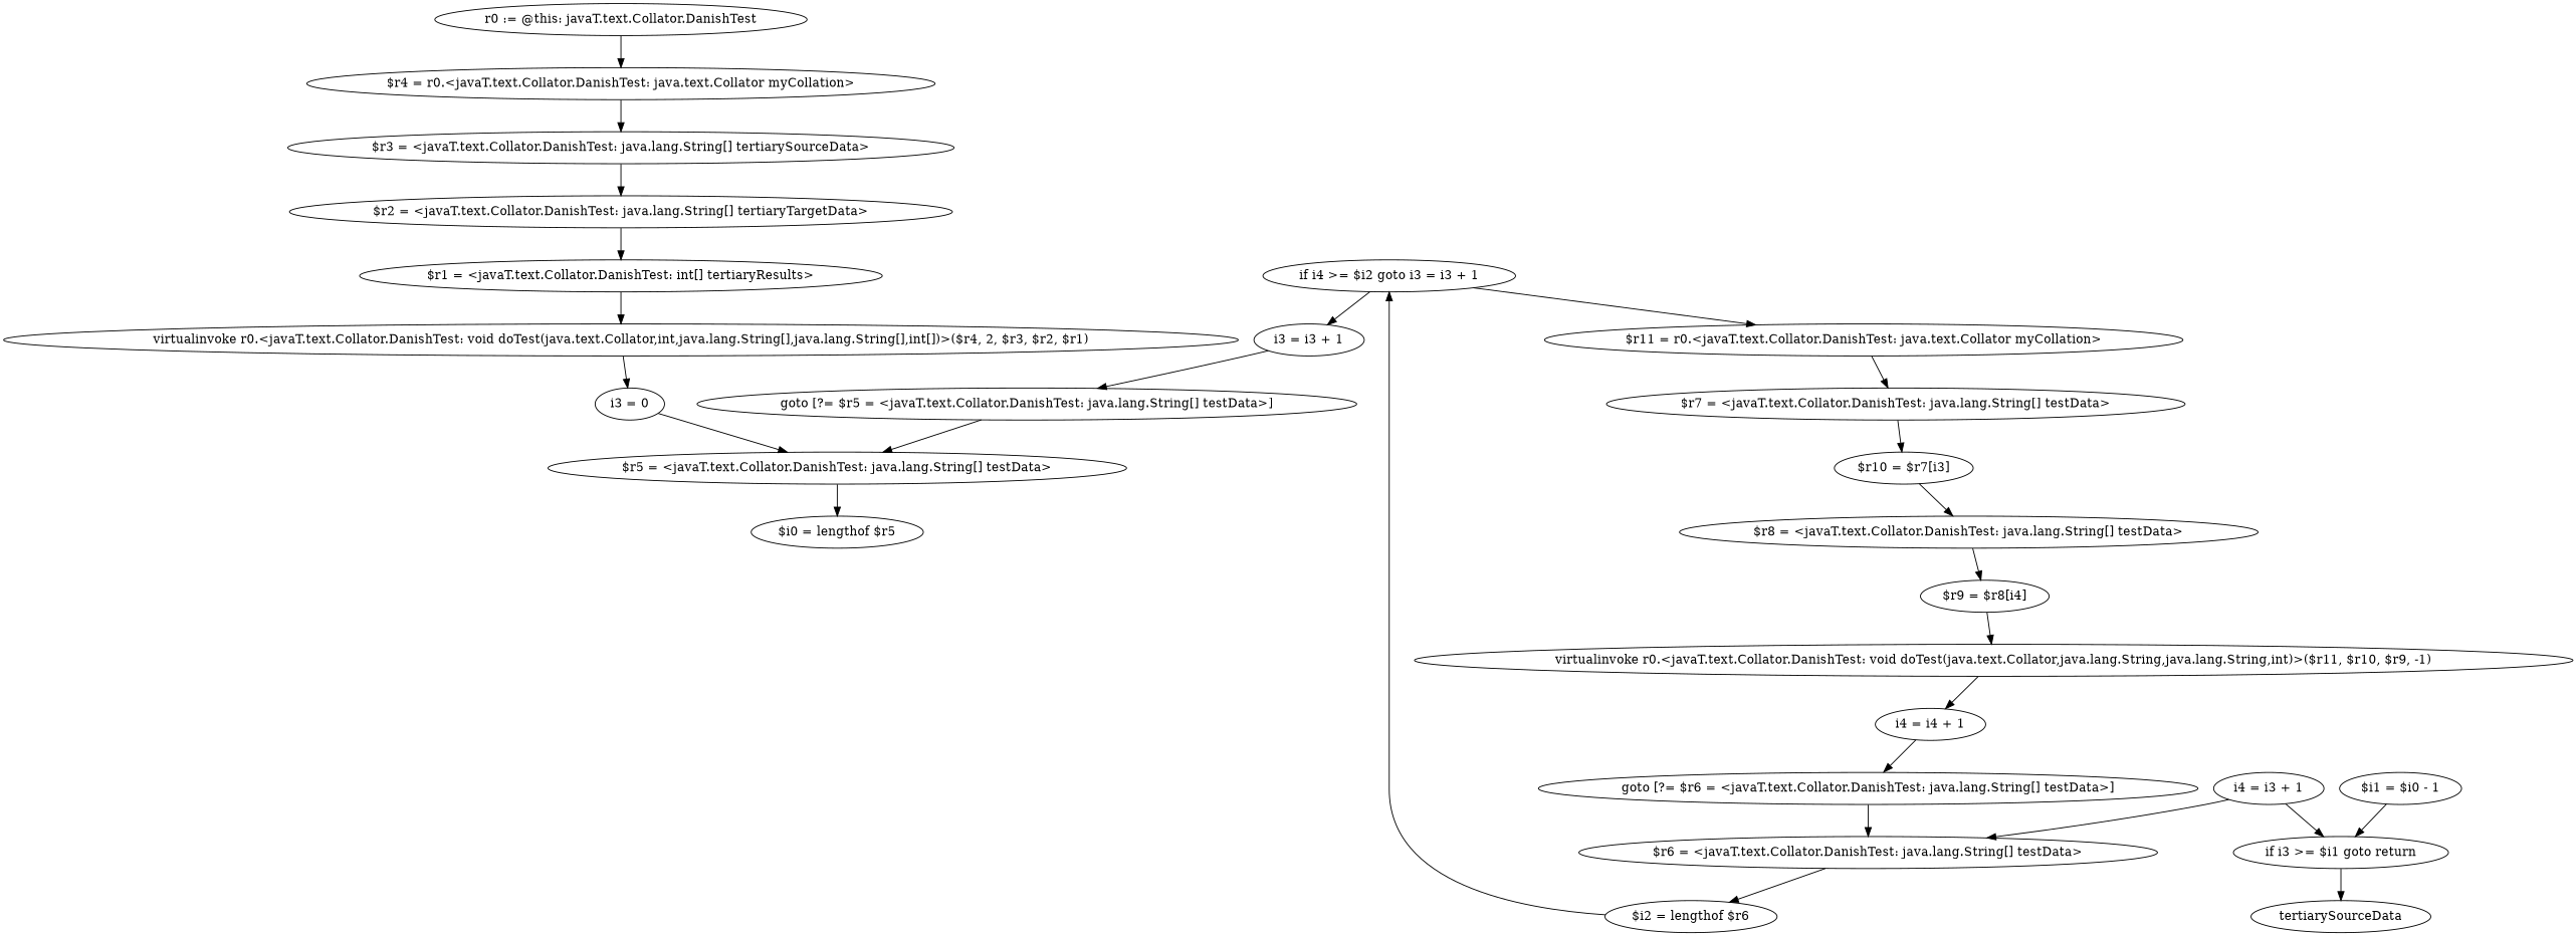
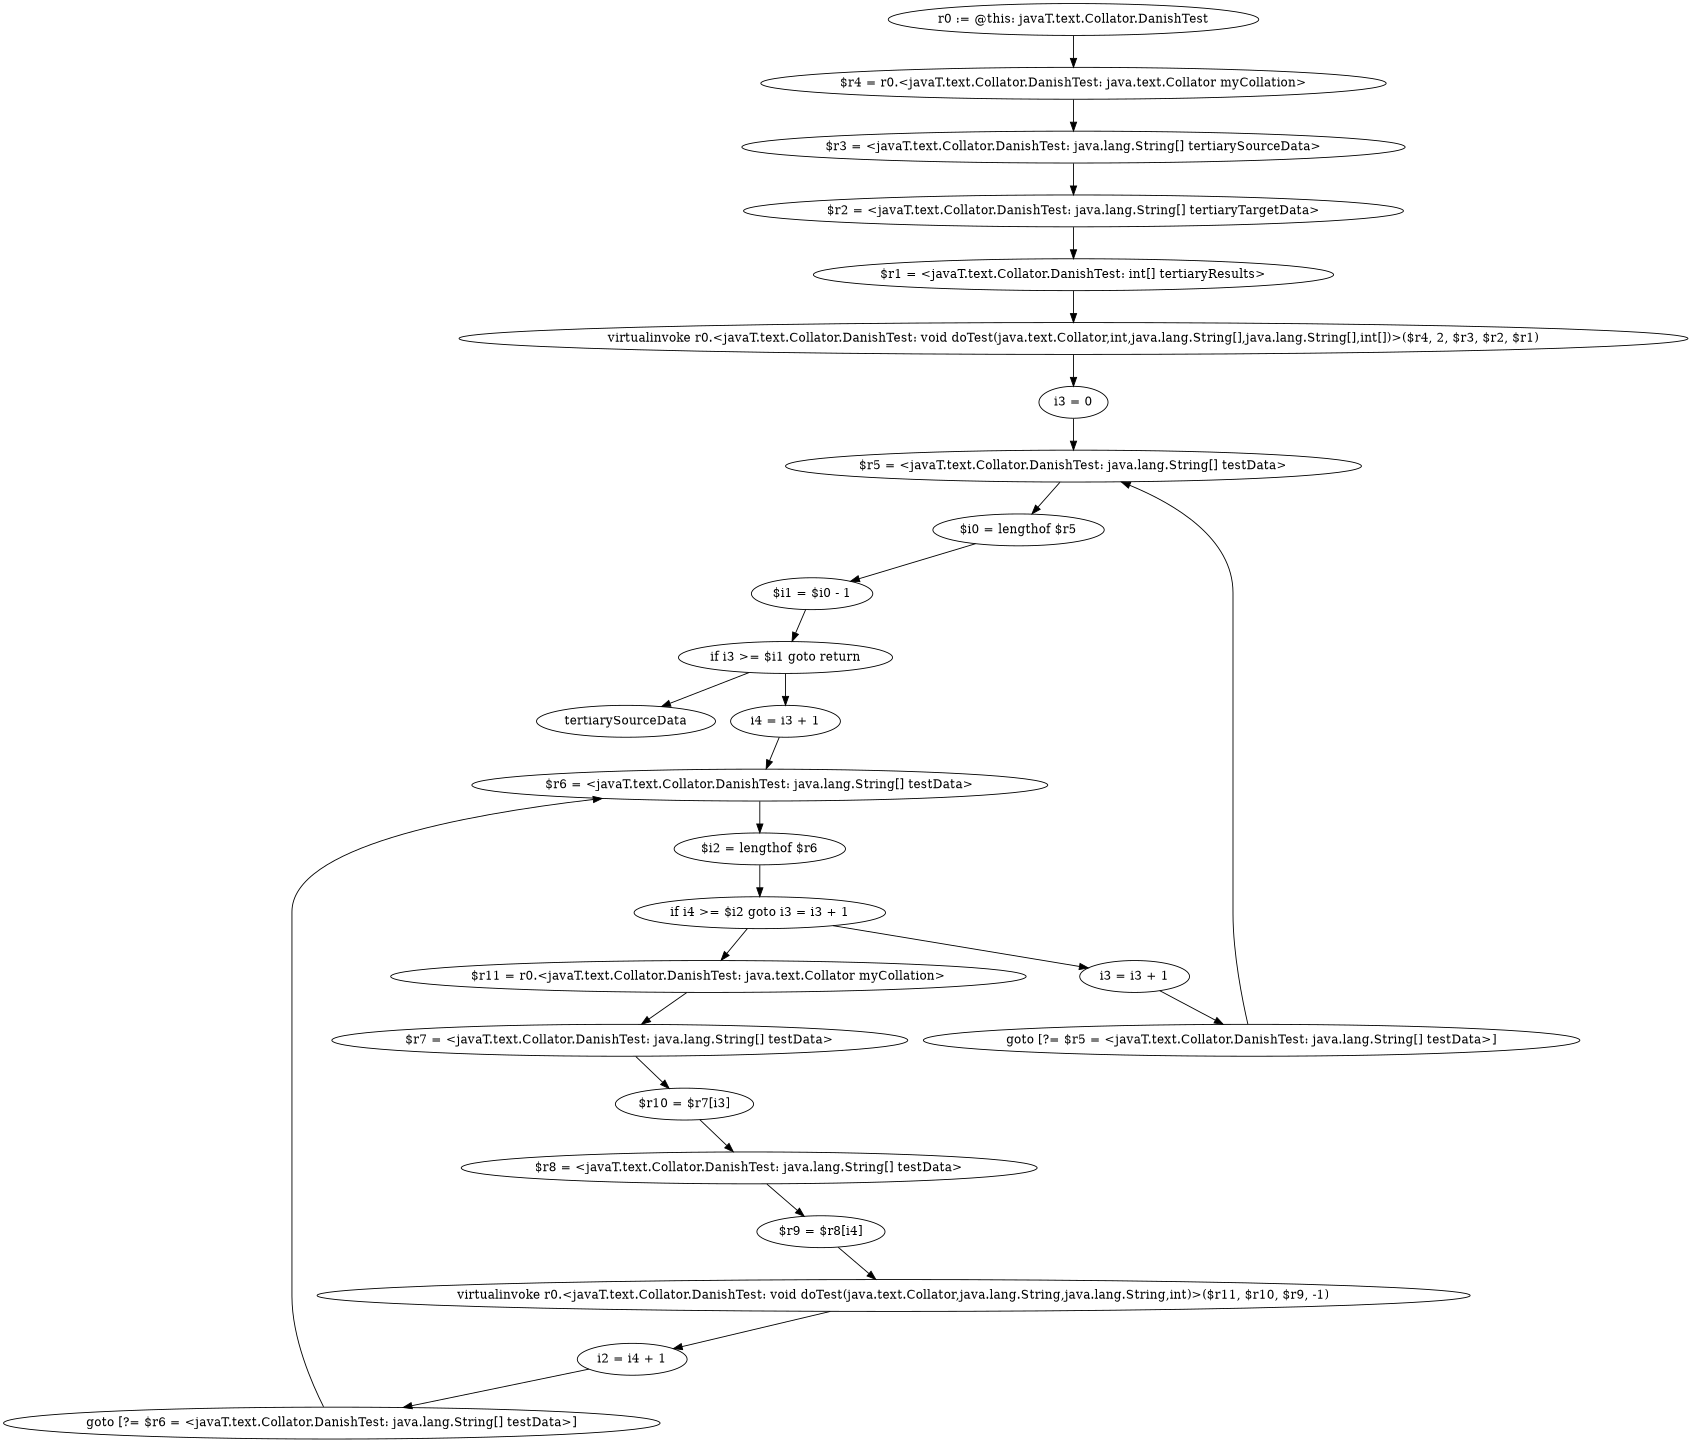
  digraph {
    "r0 := @this: javaT.text.Collator.DanishTest"
    "$r4 = r0.<javaT.text.Collator.DanishTest: java.text.Collator myCollation>"
    "$r3 = <javaT.text.Collator.DanishTest: java.lang.String[] tertiarySourceData>"
    "$r2 = <javaT.text.Collator.DanishTest: java.lang.String[] tertiaryTargetData>"
    "$r1 = <javaT.text.Collator.DanishTest: int[] tertiaryResults>"
    "virtualinvoke r0.<javaT.text.Collator.DanishTest: void doTest(java.text.Collator,int,java.lang.String[],java.lang.String[],int[])>($r4, 2, $r3, $r2, $r1)"
    "i3 = 0"
    "$r5 = <javaT.text.Collator.DanishTest: java.lang.String[] testData>"
    "$i0 = lengthof $r5"
    "$i1 = $i0 - 1"
    "if i3 >= $i1 goto return"
    "i4 = i3 + 1"
    n13 [label=tertiarySourceData]
    "$r6 = <javaT.text.Collator.DanishTest: java.lang.String[] testData>"
    "$i2 = lengthof $r6"
    "if i4 >= $i2 goto i3 = i3 + 1"
    "$r11 = r0.<javaT.text.Collator.DanishTest: java.text.Collator myCollation>"
    "i3 = i3 + 1"
    "$r7 = <javaT.text.Collator.DanishTest: java.lang.String[] testData>"
    "goto [?= $r5 = <javaT.text.Collator.DanishTest: java.lang.String[] testData>]"
    "$r10 = $r7[i3]"
    "$r8 = <javaT.text.Collator.DanishTest: java.lang.String[] testData>"
    "$r9 = $r8[i4]"
    "virtualinvoke r0.<javaT.text.Collator.DanishTest: void doTest(java.text.Collator,java.lang.String,java.lang.String,int)>($r11, $r10, $r9, -1)"
-   "i4 = i4 + 1"
+   "i4 = i4 + 1" [label="i2 = i4 + 1"]
    "goto [?= $r6 = <javaT.text.Collator.DanishTest: java.lang.String[] testData>]"
    "r0 := @this: javaT.text.Collator.DanishTest" -> "$r4 = r0.<javaT.text.Collator.DanishTest: java.text.Collator myCollation>"
    "$r4 = r0.<javaT.text.Collator.DanishTest: java.text.Collator myCollation>" -> "$r3 = <javaT.text.Collator.DanishTest: java.lang.String[] tertiarySourceData>"
    "$r3 = <javaT.text.Collator.DanishTest: java.lang.String[] tertiarySourceData>" -> "$r2 = <javaT.text.Collator.DanishTest: java.lang.String[] tertiaryTargetData>"
    "$r2 = <javaT.text.Collator.DanishTest: java.lang.String[] tertiaryTargetData>" -> "$r1 = <javaT.text.Collator.DanishTest: int[] tertiaryResults>"
    "$r1 = <javaT.text.Collator.DanishTest: int[] tertiaryResults>" -> "virtualinvoke r0.<javaT.text.Collator.DanishTest: void doTest(java.text.Collator,int,java.lang.String[],java.lang.String[],int[])>($r4, 2, $r3, $r2, $r1)"
    "virtualinvoke r0.<javaT.text.Collator.DanishTest: void doTest(java.text.Collator,int,java.lang.String[],java.lang.String[],int[])>($r4, 2, $r3, $r2, $r1)" -> "i3 = 0"
    "i3 = 0" -> "$r5 = <javaT.text.Collator.DanishTest: java.lang.String[] testData>"
    "$r5 = <javaT.text.Collator.DanishTest: java.lang.String[] testData>" -> "$i0 = lengthof $r5"
+   "$i0 = lengthof $r5" -> "$i1 = $i0 - 1"
    "$i1 = $i0 - 1" -> "if i3 >= $i1 goto return"
-   "i4 = i3 + 1" -> "if i3 >= $i1 goto return"
+   "if i3 >= $i1 goto return" -> "i4 = i3 + 1"
    "if i3 >= $i1 goto return" -> n13
    "i4 = i3 + 1" -> "$r6 = <javaT.text.Collator.DanishTest: java.lang.String[] testData>"
    "$r6 = <javaT.text.Collator.DanishTest: java.lang.String[] testData>" -> "$i2 = lengthof $r6"
    "$i2 = lengthof $r6" -> "if i4 >= $i2 goto i3 = i3 + 1"
    "if i4 >= $i2 goto i3 = i3 + 1" -> "$r11 = r0.<javaT.text.Collator.DanishTest: java.text.Collator myCollation>"
    "if i4 >= $i2 goto i3 = i3 + 1" -> "i3 = i3 + 1"
    "$r11 = r0.<javaT.text.Collator.DanishTest: java.text.Collator myCollation>" -> "$r7 = <javaT.text.Collator.DanishTest: java.lang.String[] testData>"
    "i3 = i3 + 1" -> "goto [?= $r5 = <javaT.text.Collator.DanishTest: java.lang.String[] testData>]"
    "$r7 = <javaT.text.Collator.DanishTest: java.lang.String[] testData>" -> "$r10 = $r7[i3]"
    "goto [?= $r5 = <javaT.text.Collator.DanishTest: java.lang.String[] testData>]" -> "$r5 = <javaT.text.Collator.DanishTest: java.lang.String[] testData>"
    "$r10 = $r7[i3]" -> "$r8 = <javaT.text.Collator.DanishTest: java.lang.String[] testData>"
    "$r8 = <javaT.text.Collator.DanishTest: java.lang.String[] testData>" -> "$r9 = $r8[i4]"
    "$r9 = $r8[i4]" -> "virtualinvoke r0.<javaT.text.Collator.DanishTest: void doTest(java.text.Collator,java.lang.String,java.lang.String,int)>($r11, $r10, $r9, -1)"
    "virtualinvoke r0.<javaT.text.Collator.DanishTest: void doTest(java.text.Collator,java.lang.String,java.lang.String,int)>($r11, $r10, $r9, -1)" -> "i4 = i4 + 1"
    "i4 = i4 + 1" -> "goto [?= $r6 = <javaT.text.Collator.DanishTest: java.lang.String[] testData>]"
    "goto [?= $r6 = <javaT.text.Collator.DanishTest: java.lang.String[] testData>]" -> "$r6 = <javaT.text.Collator.DanishTest: java.lang.String[] testData>"
  }
